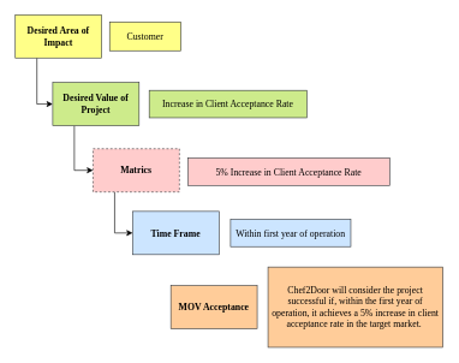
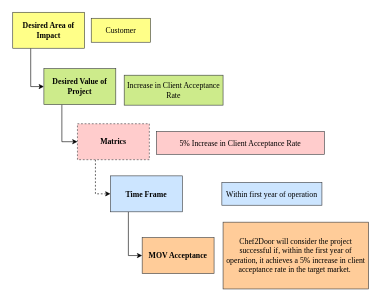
  <mxCell id="0" />
  <mxCell id="1" parent="0" />
  <mxCell id="2" value="Customer" style="rounded=0;whiteSpace=wrap;html=1;fillColor=#ffff88;strokeColor=#36393d;fontFamily=Georgia;fontSize=13;" vertex="1" parent="1"><mxGeometry x="151" y="30" width="99" height="40" as="geometry" /></mxCell>
- <mxCell id="3" value="Increase in Client Acceptance Rate" style="rounded=0;whiteSpace=wrap;html=1;fillColor=#cdeb8b;strokeColor=#36393d;fontFamily=Georgia;fontSize=13;" vertex="1" parent="1"><mxGeometry x="206" y="125" width="219" height="38" as="geometry" /></mxCell>
+ <mxCell id="3" value="Increase in Client Acceptance Rate" style="rounded=0;whiteSpace=wrap;html=1;fillColor=#cdeb8b;strokeColor=#36393d;fontFamily=Georgia;fontSize=13;" vertex="1" parent="1"><mxGeometry x="206" y="125" width="165" height="50" as="geometry" /></mxCell>
  <mxCell id="4" value="5% Increase in Client Acceptance Rate" style="rounded=0;whiteSpace=wrap;html=1;fillColor=#ffcccc;strokeColor=#36393d;fontFamily=Georgia;fontSize=13;" vertex="1" parent="1"><mxGeometry x="260" y="219" width="280" height="38" as="geometry" /></mxCell>
  <mxCell id="5" style="edgeStyle=orthogonalEdgeStyle;rounded=0;orthogonalLoop=1;jettySize=auto;html=1;exitX=0.25;exitY=1;exitDx=0;exitDy=0;entryX=0;entryY=0.5;entryDx=0;entryDy=0;fontFamily=Georgia;fontSize=13;" edge="1" parent="1" source="6" target="8"><mxGeometry relative="1" as="geometry" /></mxCell>
  <mxCell id="6" value="Desired Area of Impact" style="rounded=0;whiteSpace=wrap;html=1;fillColor=#ffff88;strokeColor=#36393d;fontFamily=Georgia;fontSize=13;fontStyle=1" vertex="1" parent="1"><mxGeometry x="20" y="20" width="120" height="60" as="geometry" /></mxCell>
  <mxCell id="7" style="edgeStyle=orthogonalEdgeStyle;rounded=0;orthogonalLoop=1;jettySize=auto;html=1;exitX=0.25;exitY=1;exitDx=0;exitDy=0;entryX=0;entryY=0.5;entryDx=0;entryDy=0;fontFamily=Georgia;fontSize=13;" edge="1" parent="1" source="8" target="10"><mxGeometry relative="1" as="geometry" /></mxCell>
  <mxCell id="8" value="Desired Value of Project" style="rounded=0;whiteSpace=wrap;html=1;fillColor=#cdeb8b;strokeColor=#36393d;fontFamily=Georgia;fontSize=13;fontStyle=1" vertex="1" parent="1"><mxGeometry x="72" y="114" width="120" height="60" as="geometry" /></mxCell>
- <mxCell id="9" style="edgeStyle=orthogonalEdgeStyle;rounded=0;orthogonalLoop=1;jettySize=auto;html=1;exitX=0.25;exitY=1;exitDx=0;exitDy=0;entryX=0;entryY=0.5;entryDx=0;entryDy=0;fontFamily=Georgia;fontSize=13;" edge="1" parent="1" source="10" target="12"><mxGeometry relative="1" as="geometry" /></mxCell>
+ <mxCell id="9" style="edgeStyle=orthogonalEdgeStyle;rounded=0;orthogonalLoop=1;jettySize=auto;html=1;exitX=0.25;exitY=1;exitDx=0;exitDy=0;entryX=0;entryY=0.5;entryDx=0;entryDy=0;fontFamily=Georgia;fontSize=13;dashed=1;" edge="1" parent="1" source="10" target="12"><mxGeometry relative="1" as="geometry" /></mxCell>
  <mxCell id="10" value="Matrics" style="rounded=0;whiteSpace=wrap;html=1;fillColor=#ffcccc;strokeColor=#36393d;fontFamily=Georgia;fontSize=13;fontStyle=1;dashed=1;" vertex="1" parent="1"><mxGeometry x="128" y="206" width="120" height="60" as="geometry" /></mxCell>
+ <mxCell id="11" style="edgeStyle=orthogonalEdgeStyle;rounded=0;orthogonalLoop=1;jettySize=auto;html=1;exitX=0.25;exitY=1;exitDx=0;exitDy=0;entryX=0;entryY=0.5;entryDx=0;entryDy=0;fontFamily=Georgia;fontSize=13;" edge="1" parent="1" source="12" target="14"><mxGeometry relative="1" as="geometry" /></mxCell>
  <mxCell id="12" value="Time Frame" style="rounded=0;whiteSpace=wrap;html=1;fillColor=#cce5ff;strokeColor=#36393d;fontFamily=Georgia;fontSize=13;fontStyle=1" vertex="1" parent="1"><mxGeometry x="183" y="293" width="120" height="60" as="geometry" /></mxCell>
- <mxCell id="13" value="Within first year of operation" style="rounded=0;whiteSpace=wrap;html=1;fillColor=#cce5ff;strokeColor=#36393d;fontFamily=Georgia;fontSize=13;" vertex="1" parent="1"><mxGeometry x="319" y="304" width="167" height="38" as="geometry" /></mxCell>
+ <mxCell id="13" value="Within first year of operation" style="rounded=0;whiteSpace=wrap;html=1;fillColor=#cce5ff;strokeColor=#36393d;fontFamily=Georgia;fontSize=13;" vertex="1" parent="1"><mxGeometry x="369" y="304" width="167" height="38" as="geometry" /></mxCell>
  <mxCell id="14" value="MOV Acceptance" style="rounded=0;whiteSpace=wrap;html=1;fillColor=#ffcc99;strokeColor=#36393d;fontFamily=Georgia;fontSize=13;fontStyle=1" vertex="1" parent="1"><mxGeometry x="236" y="396" width="120" height="60" as="geometry" /></mxCell>
  <mxCell id="15" value="&lt;div style=&quot;font-size: 13px;&quot;&gt;&lt;span style=&quot;background-color: initial; font-size: 13px;&quot;&gt;Chef2Door will consider the project successful if, within the first year of operation, it achieves a 5% increase in client acceptance rate in the target market.&amp;nbsp;&lt;/span&gt;&lt;/div&gt;" style="rounded=0;html=1;align=center;labelBorderColor=none;spacingBottom=0;spacingTop=0;whiteSpace=wrap;fillColor=#ffcc99;strokeColor=#36393d;fontFamily=Georgia;fontSize=13;" vertex="1" parent="1"><mxGeometry x="371" y="370.25" width="243" height="111.5" as="geometry" /></mxCell>
